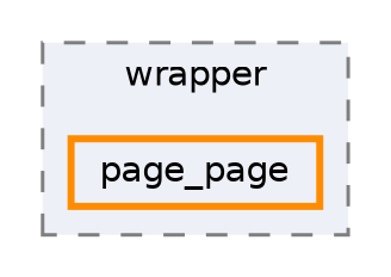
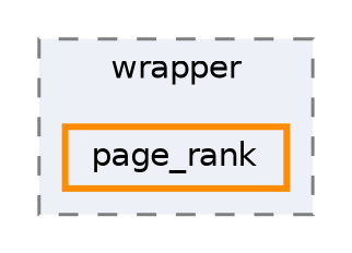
  digraph {
    compound=true
-   n1 [color=darkorange fillcolor="#edf0f7" fontname=Helvetica fontsize=10 height=0.2 label=page_page shape=box style="filled,bold" width=0.4]
+   n1 [color=darkorange fillcolor="#edf0f7" fontname=Helvetica fontsize=10 height=0.2 label=page_rank shape=box style="filled,bold" width=0.4]
    subgraph cluster_1 {
      bgcolor="#edf0f7"
      fontname=Helvetica
      fontsize=10
      label=wrapper
      pencolor=grey50
      style="filled,dashed"
      n1
    }
  }
